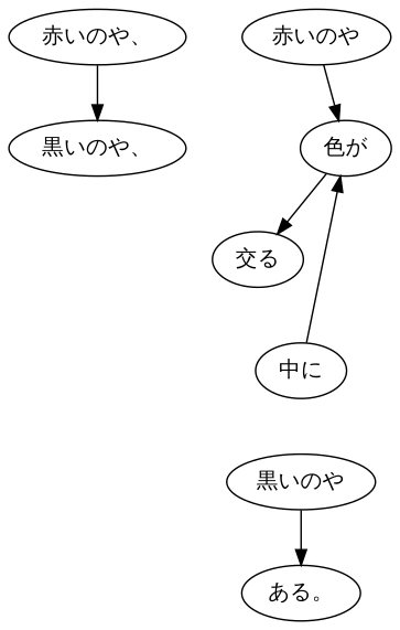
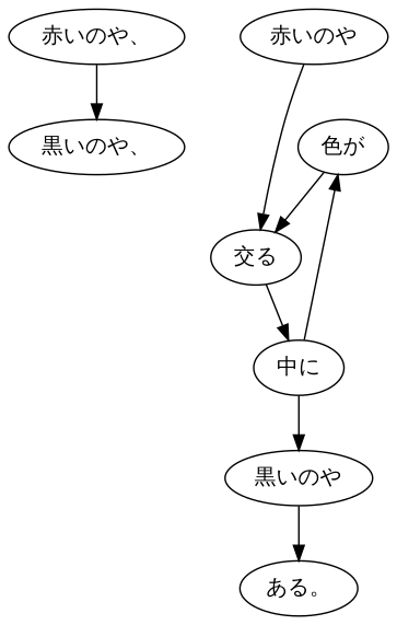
  digraph {
    n1 [label="赤いのや、"]
    n2 [label="黒いのや、"]
    n3 [label="色が"]
    n4 [label="交る"]
    n5 [label="赤いのや"]
    n6 [label="中に"]
    n7 [label="黒いのや"]
    n8 [label="ある。"]
    n1 -> n2
    n3 -> n4
-   n5 -> n3
+   n4 -> n6
+   n5 -> n4
    n6 -> n3
+   n6 -> n7
    n7 -> n8
  }
